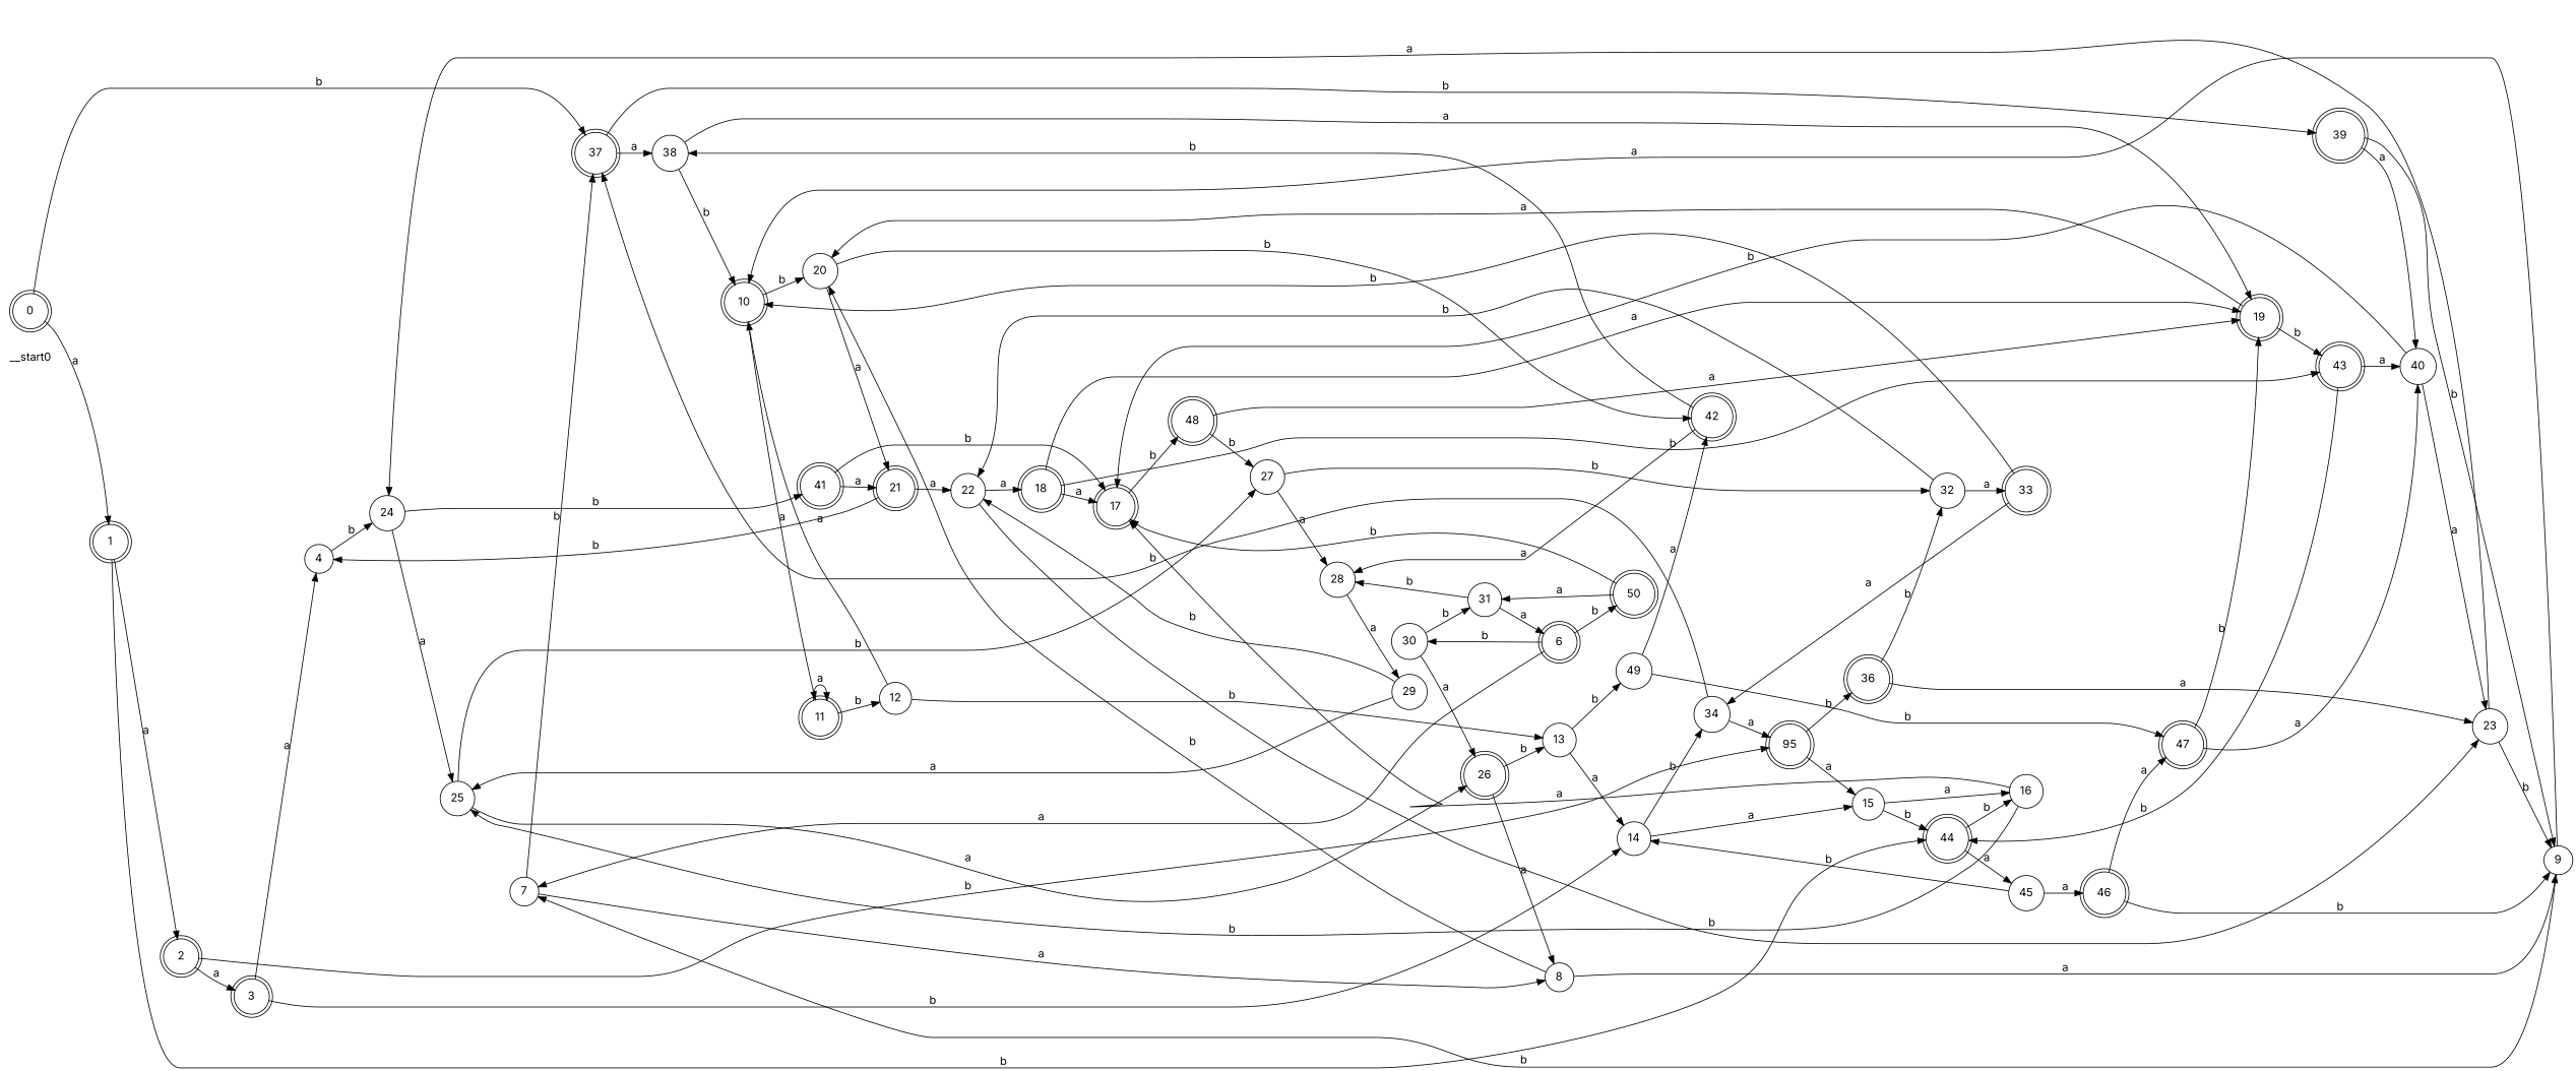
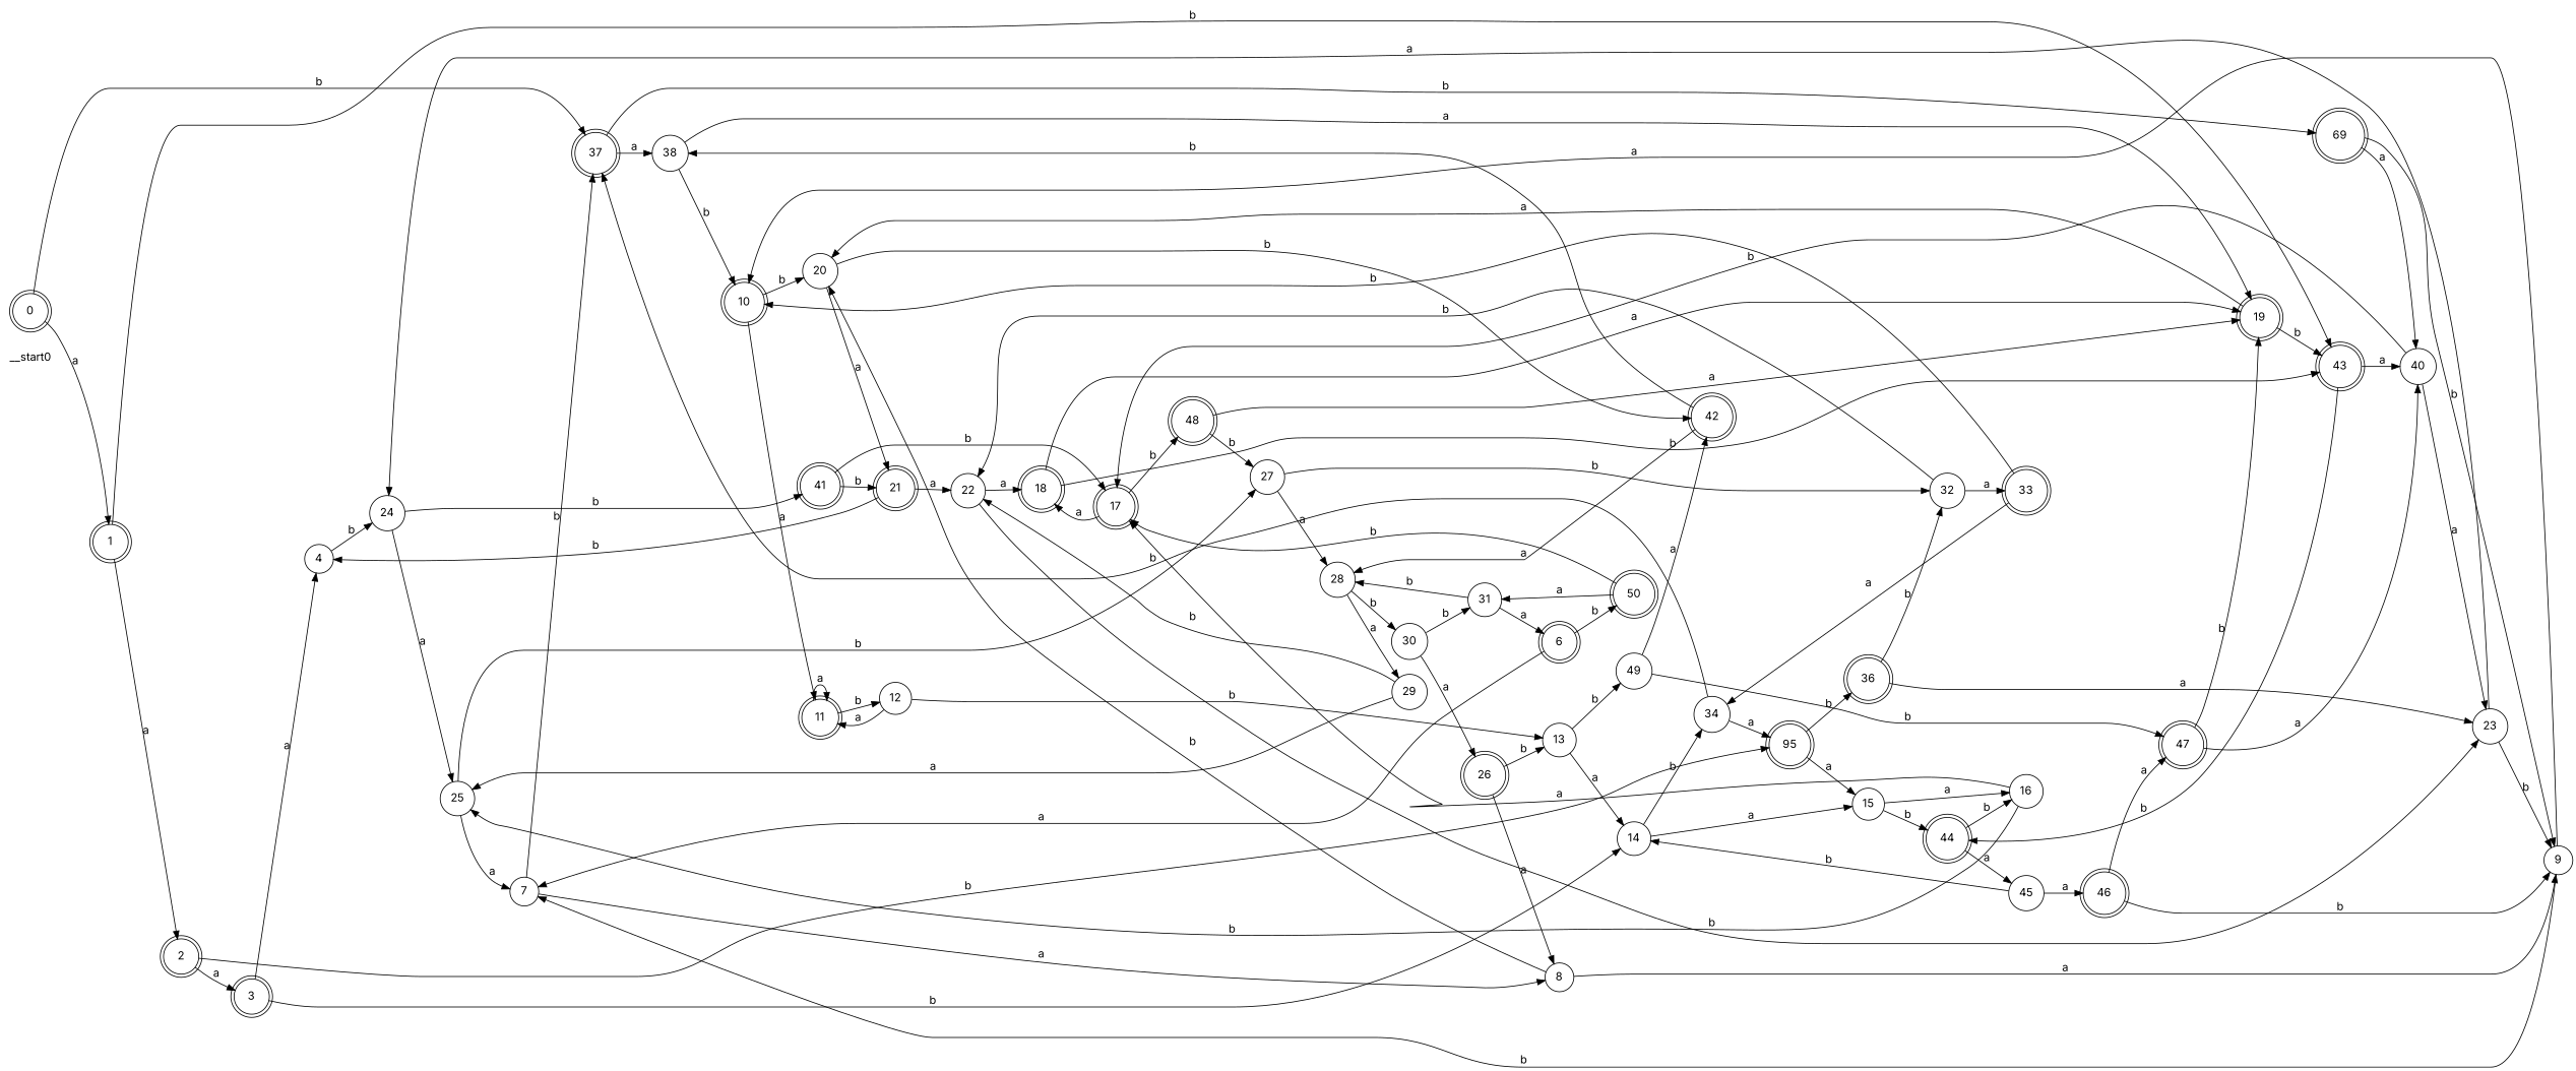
  digraph {
    fontname=Inter
    rankdir=LR
    node [fontname=Inter shape=doublecircle color=black fillcolor=white style="rounded,filled"]
    edge [fontname=Inter]
    __start0 [shape=none color="" fillcolor="" style=""]
    n2 [label=0]
    n3 [label=1]
    n4 [label=37]
    n5 [label=2]
    n6 [label=44]
    n7 [label=38 shape=circle style=filled]
-   n8 [label=39]
+   n8 [label=69]
    n9 [label=3]
    n10 [label=95]
    n11 [label=16 shape=circle style=filled]
    n12 [label=45 shape=circle style=filled]
    n13 [label=4 shape=circle style=filled]
    n14 [label=14 shape=circle style=filled]
    n15 [label=15 shape=circle style=filled]
    n16 [label=36]
    n17 [label=24 shape=circle style=filled]
    n18 [label=34 shape=circle style=filled]
    n19 [label=25 shape=circle style=filled]
    n20 [label=41]
    n21 [label=6]
    n22 [label=7 shape=circle style=filled]
    n23 [label=50]
    n24 [label=8 shape=circle style=filled]
    n25 [label=17]
    n26 [label=31 shape=circle style=filled]
    n27 [label=9 shape=circle style=filled]
    n28 [label=20 shape=circle style=filled]
    n29 [label=10]
    n30 [label=21]
    n31 [label=42]
    n32 [label=11]
    n33 [label=12 shape=circle style=filled]
    n34 [label=13 shape=circle style=filled]
    n35 [label=49 shape=circle style=filled]
    n36 [label=47]
    n37 [label=18]
    n38 [label=48]
    n39 [label=26]
    n40 [label=27 shape=circle style=filled]
    n41 [label=19]
    n42 [label=43]
    n43 [label=40 shape=circle style=filled]
    n44 [label=22 shape=circle style=filled]
    n45 [label=28 shape=circle style=filled]
    n46 [label=23 shape=circle style=filled]
    n47 [label=32 shape=circle style=filled]
    n48 [label=29 shape=circle style=filled]
    n49 [label=30 shape=circle style=filled]
    n50 [label=33]
    n51 [label=46]
    n2 -> n3 [label=a]
    n2 -> n4 [label=b]
    n3 -> n5 [label=a]
-   n3 -> n6 [label=b]
+   n3 -> n42 [label=b]
    n4 -> n7 [label=a]
    n4 -> n8 [label=b]
    n5 -> n9 [label=a]
    n5 -> n10 [label=b]
    n6 -> n11 [label=b]
    n6 -> n12 [label=a]
    n7 -> n29 [label=b]
    n7 -> n41 [label=a]
    n8 -> n27 [label=b]
    n8 -> n43 [label=a]
    n9 -> n13 [label=a]
    n9 -> n14 [label=b]
    n10 -> n15 [label=a]
    n10 -> n16 [label=b]
    n11 -> n19 [label=b]
    n11 -> n25 [label=a]
    n12 -> n14 [label=b]
    n12 -> n51 [label=a]
    n13 -> n17 [label=b]
    n14 -> n15 [label=a]
    n14 -> n18 [label=b]
    n15 -> n6 [label=b]
    n15 -> n11 [label=a]
    n16 -> n46 [label=a]
    n16 -> n47 [label=b]
    n17 -> n19 [label=a]
    n17 -> n20 [label=b]
    n18 -> n4 [label=b]
    n18 -> n10 [label=a]
-   n19 -> n39 [label=a]
+   n19 -> n22 [label=a]
    n19 -> n40 [label=b]
    n20 -> n25 [label=b]
-   n20 -> n30 [label=a]
+   n20 -> n30 [label=b]
    n21 -> n22 [label=a]
    n21 -> n23 [label=b]
    n22 -> n4 [label=b]
    n22 -> n24 [label=a]
    n23 -> n25 [label=b]
    n23 -> n26 [label=a]
    n24 -> n27 [label=a]
    n24 -> n28 [label=b]
-   n37 -> n25 [label=a]
+   n25 -> n37 [label=a]
    n25 -> n38 [label=b]
    n26 -> n21 [label=a]
    n26 -> n45 [label=b]
    n27 -> n22 [label=b]
    n27 -> n29 [label=a]
    n28 -> n30 [label=a]
    n28 -> n31 [label=b]
    n29 -> n28 [label=b]
    n29 -> n32 [label=a]
    n30 -> n13 [label=b]
    n30 -> n44 [label=a]
    n31 -> n7 [label=b]
    n31 -> n45 [label=a]
    n32 -> n32 [label=a]
    n32 -> n33 [label=b]
-   n33 -> n29 [label=a]
+   n33 -> n32 [label=a]
    n33 -> n34 [label=b]
    n34 -> n14 [label=a]
    n34 -> n35 [label=b]
    n35 -> n31 [label=a]
    n35 -> n36 [label=b]
    n36 -> n41 [label=b]
    n36 -> n43 [label=a]
    n37 -> n41 [label=a]
    n37 -> n42 [label=b]
    n38 -> n40 [label=b]
    n38 -> n41 [label=a]
    n39 -> n24 [label=a]
    n39 -> n34 [label=b]
    n40 -> n45 [label=a]
    n40 -> n47 [label=b]
    n41 -> n28 [label=a]
    n41 -> n42 [label=b]
    n42 -> n6 [label=b]
    n42 -> n43 [label=a]
    n43 -> n25 [label=b]
    n43 -> n46 [label=a]
    n44 -> n37 [label=a]
    n44 -> n46 [label=b]
    n45 -> n48 [label=a]
-   n21 -> n49 [label=b]
+   n45 -> n49 [label=b]
    n46 -> n17 [label=a]
    n46 -> n27 [label=b]
    n47 -> n44 [label=b]
    n47 -> n50 [label=a]
    n48 -> n19 [label=a]
    n48 -> n44 [label=b]
    n49 -> n26 [label=b]
    n49 -> n39 [label=a]
    n50 -> n18 [label=a]
    n50 -> n29 [label=b]
    n51 -> n27 [label=b]
    n51 -> n36 [label=a]
  }
